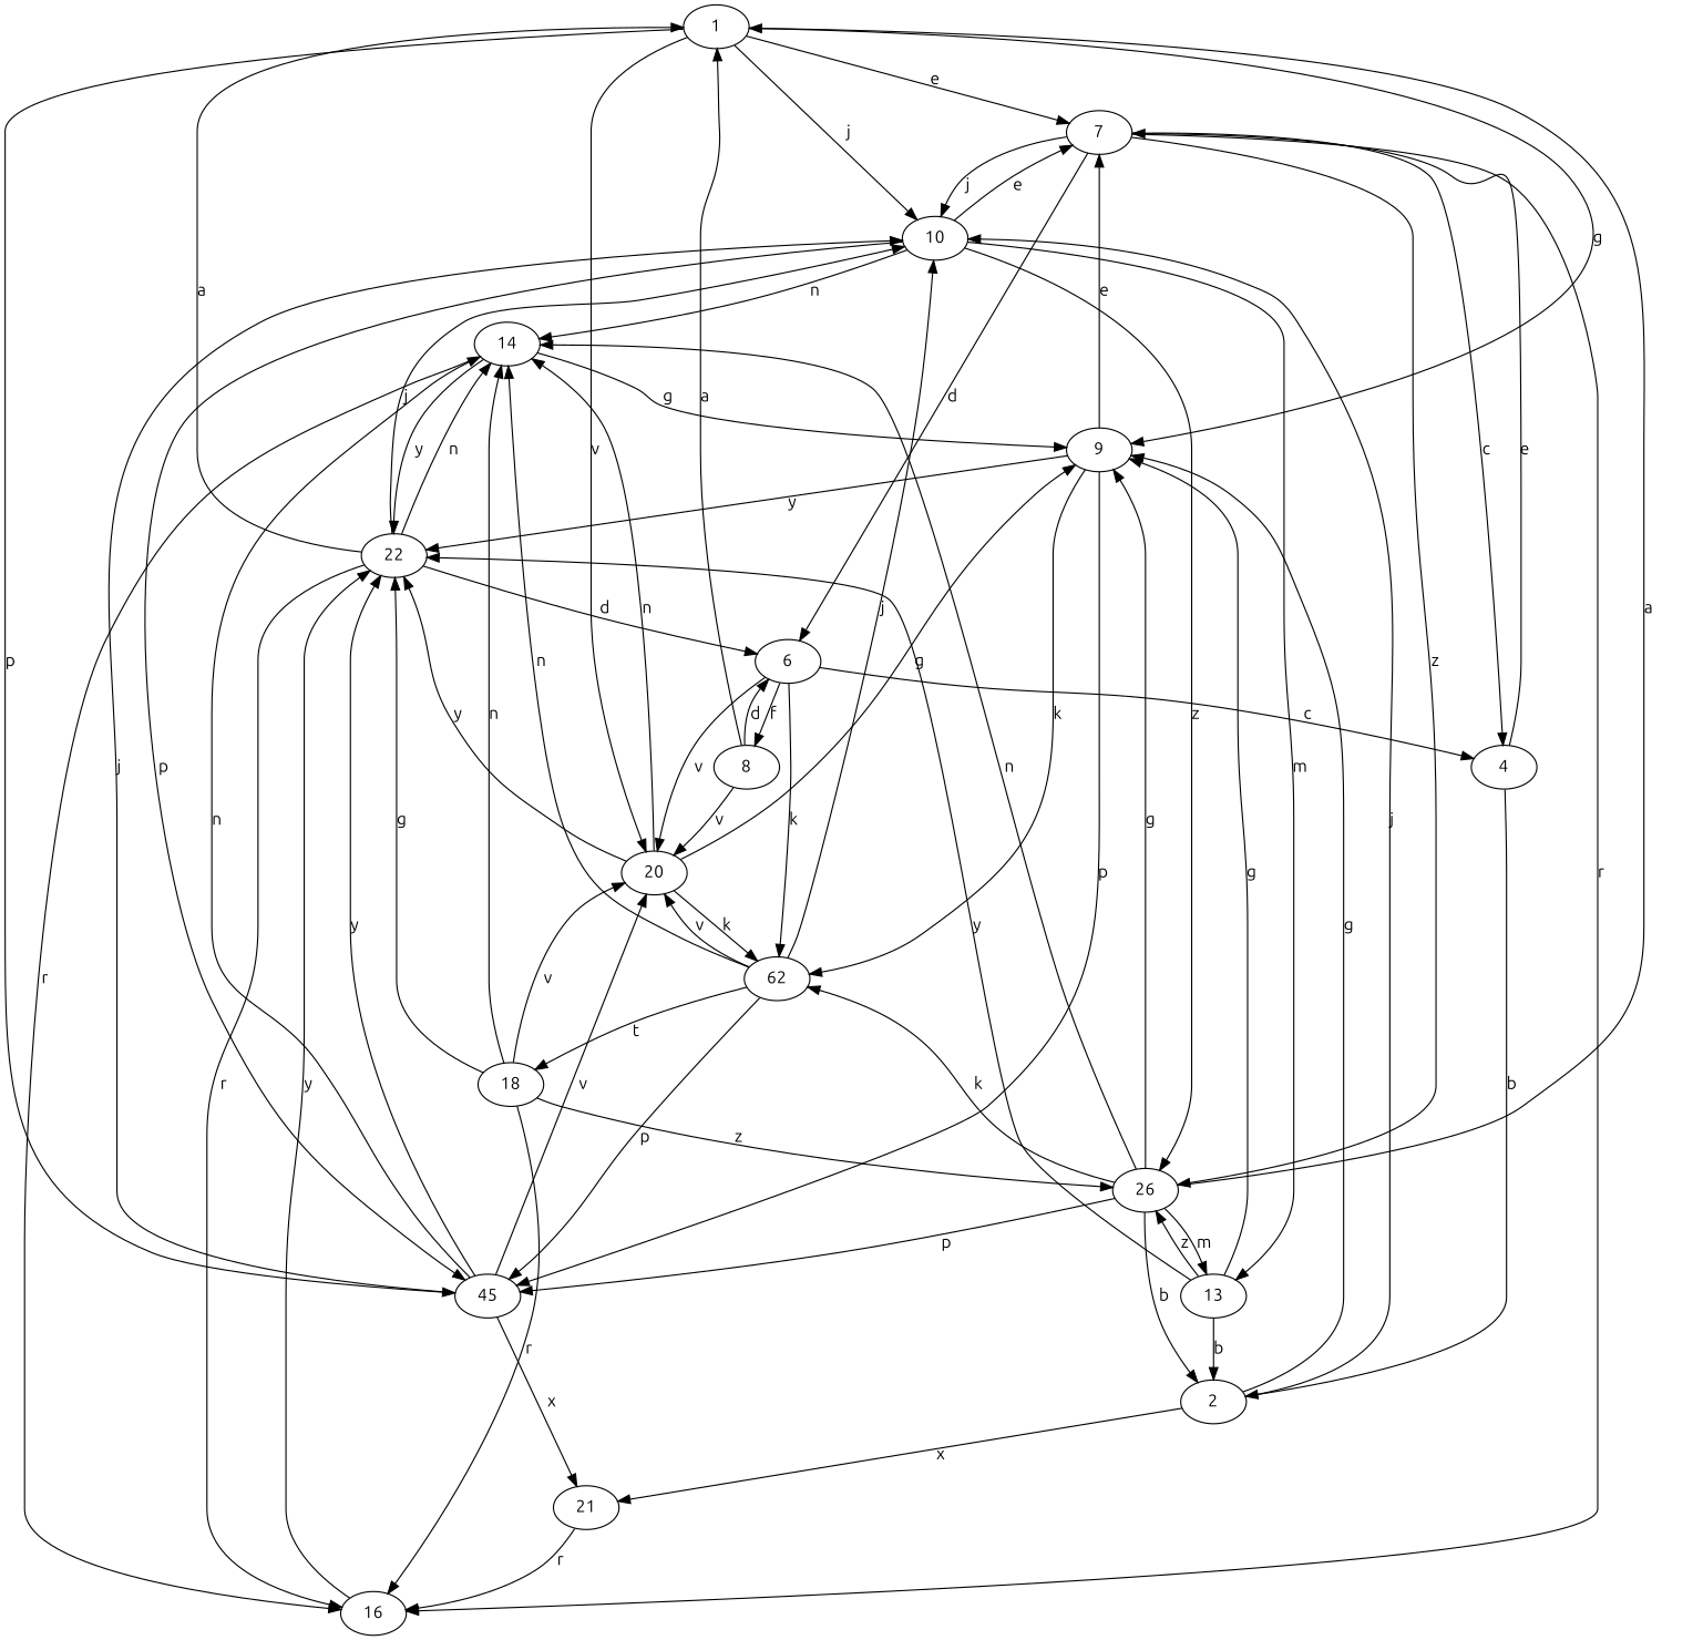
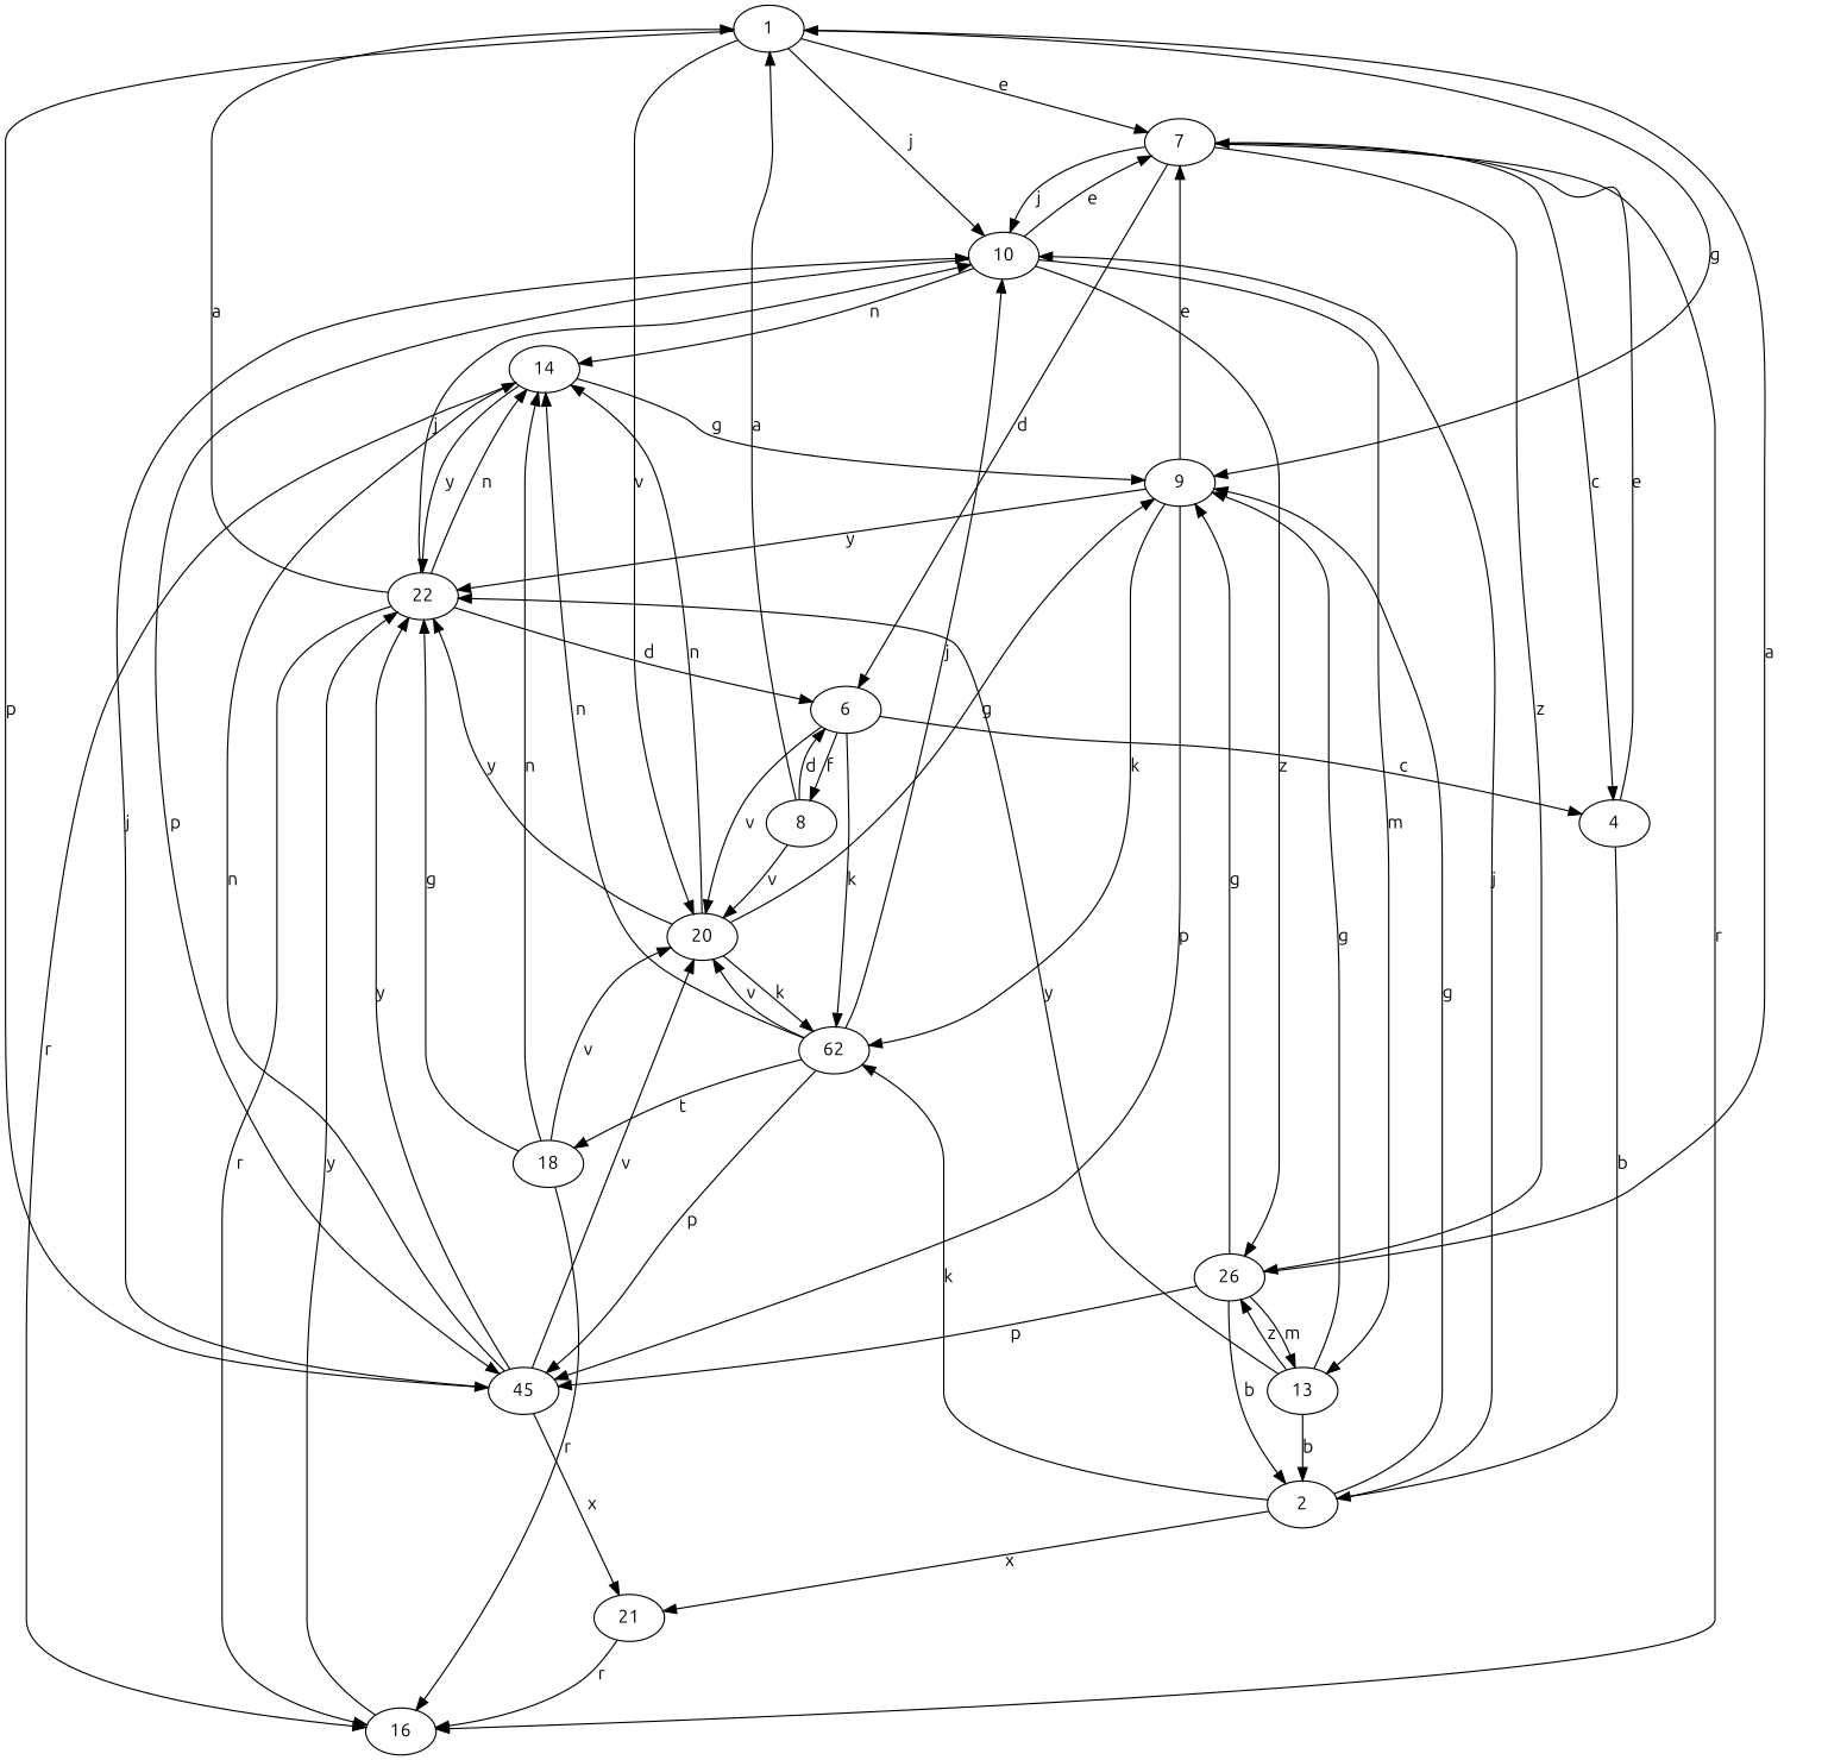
  strict digraph {
    fontname=Ubuntu
    node [fontname=Ubuntu]
    edge [fontname=Ubuntu]
    1
    7
    9
    10
    n5 [label=45]
    20
    4
    n8 [label=6]
    16
    26
    n11 [label=62]
    22
    13
    14
    21
    2
    18
    8
    1 -> 7 [label=e]
    1 -> 9 [label=g]
    1 -> 10 [label=j]
    1 -> n5 [label=p]
    1 -> 20 [label=v]
    7 -> 10 [label=j]
    7 -> 4 [label=c]
    7 -> n8 [label=d]
    7 -> 16 [label=r]
    7 -> 26 [label=z]
    9 -> 7 [label=e]
    9 -> n5 [label=p]
    9 -> n11 [label=k]
    9 -> 22 [label=y]
    10 -> 7 [label=e]
    10 -> n5 [label=p]
    10 -> 26 [label=z]
    10 -> 13 [label=m]
    10 -> 14 [label=n]
    n5 -> 10 [label=j]
    n5 -> 20 [label=v]
    n5 -> 22 [label=y]
    n5 -> 14 [label=n]
    n5 -> 21 [label=x]
    20 -> 9 [label=g]
    20 -> n11 [label=k]
    20 -> 22 [label=y]
    20 -> 14 [label=n]
    4 -> 7 [label=e]
    4 -> 2 [label=b]
    n8 -> 20 [label=v]
    n8 -> 4 [label=c]
    n8 -> n11 [label=k]
    n8 -> 8 [label=f]
    16 -> 22 [label=y]
    26 -> 1 [label=a]
    26 -> 9 [label=g]
    26 -> n5 [label=p]
    26 -> 13 [label=m]
-   26 -> 14 [label=n]
    26 -> 2 [label=b]
    n11 -> 10 [label=j]
    n11 -> n5 [label=p]
    n11 -> 20 [label=v]
    n11 -> 14 [label=n]
    n11 -> 18 [label=t]
    22 -> 1 [label=a]
    22 -> 10 [label=j]
    22 -> n8 [label=d]
    22 -> 16 [label=r]
    22 -> 14 [label=n]
    13 -> 9 [label=g]
    13 -> 26 [label=z]
    13 -> 22 [label=y]
    13 -> 2 [label=b]
    14 -> 9 [label=g]
    14 -> 16 [label=r]
    14 -> 22 [label=y]
    21 -> 16 [label=r]
    2 -> 9 [label=g]
    2 -> 10 [label=j]
-   26 -> n11 [label=k]
+   2 -> n11 [label=k]
    2 -> 21 [label=x]
    18 -> 20 [label=v]
    18 -> 16 [label=r]
-   18 -> 26 [label=z]
    18 -> 22 [label=g]
    18 -> 14 [label=n]
    8 -> 1 [label=a]
    8 -> 20 [label=v]
    8 -> n8 [label=d]
  }
